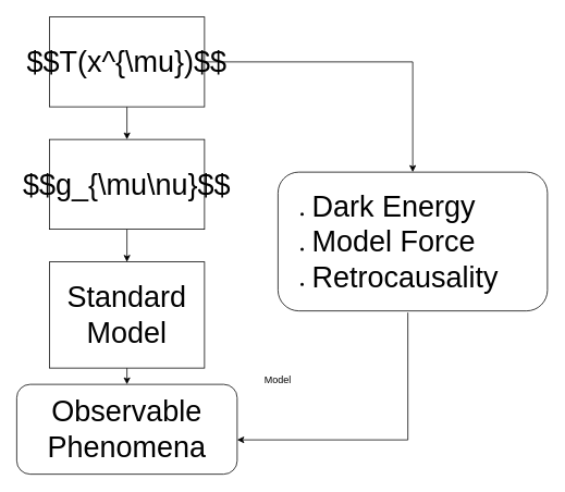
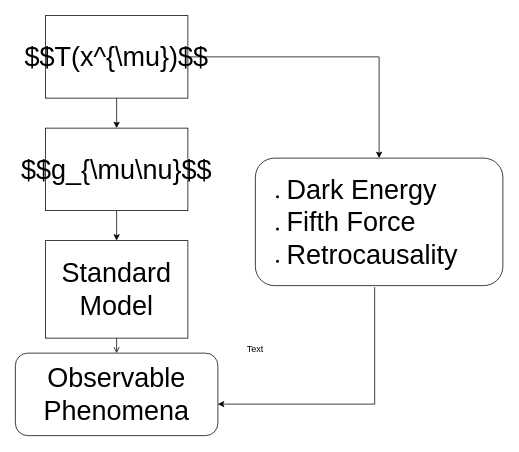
  <mxCell id="0" />
  <mxCell id="1" parent="0" />
- <mxCell id="2" value="&lt;ul&gt;&lt;li&gt;&lt;font style=&quot;font-size: 36px;&quot;&gt;Dark Energy&lt;/font&gt;&lt;/li&gt;&lt;li&gt;&lt;font style=&quot;font-size: 36px;&quot;&gt;Model Force&lt;/font&gt;&lt;/li&gt;&lt;li&gt;&lt;font style=&quot;font-size: 36px;&quot;&gt;Retrocausality&lt;/font&gt;&lt;/li&gt;&lt;/ul&gt;" style="rounded=1;whiteSpace=wrap;html=1;align=left;" vertex="1" parent="1"><mxGeometry x="340" y="210" width="330" height="170" as="geometry" /></mxCell>
+ <mxCell id="2" value="&lt;ul&gt;&lt;li&gt;&lt;font style=&quot;font-size: 36px;&quot;&gt;Dark Energy&lt;/font&gt;&lt;/li&gt;&lt;li&gt;&lt;font style=&quot;font-size: 36px;&quot;&gt;Fifth Force&lt;/font&gt;&lt;/li&gt;&lt;li&gt;&lt;font style=&quot;font-size: 36px;&quot;&gt;Retrocausality&lt;/font&gt;&lt;/li&gt;&lt;/ul&gt;" style="rounded=1;whiteSpace=wrap;html=1;align=left;" vertex="1" parent="1"><mxGeometry x="340" y="210" width="330" height="170" as="geometry" /></mxCell>
  <mxCell id="3" style="edgeStyle=orthogonalEdgeStyle;rounded=0;orthogonalLoop=1;jettySize=auto;html=1;exitX=0.5;exitY=1;exitDx=0;exitDy=0;entryX=0.5;entryY=0;entryDx=0;entryDy=0;" edge="1" parent="1" source="5" target="7"><mxGeometry relative="1" as="geometry" /></mxCell>
  <mxCell id="4" style="edgeStyle=orthogonalEdgeStyle;rounded=0;orthogonalLoop=1;jettySize=auto;html=1;" edge="1" parent="1" source="5" target="2"><mxGeometry relative="1" as="geometry" /></mxCell>
  <mxCell id="5" value="&lt;font style=&quot;font-size: 36px;&quot;&gt;$$T(x^{\mu})$$&lt;/font&gt;" style="rounded=0;whiteSpace=wrap;html=1;" vertex="1" parent="1"><mxGeometry x="60" y="20" width="190" height="110" as="geometry" /></mxCell>
  <mxCell id="6" style="edgeStyle=orthogonalEdgeStyle;rounded=0;orthogonalLoop=1;jettySize=auto;html=1;exitX=0.5;exitY=1;exitDx=0;exitDy=0;entryX=0.5;entryY=0;entryDx=0;entryDy=0;" edge="1" parent="1" source="7" target="9"><mxGeometry relative="1" as="geometry" /></mxCell>
  <mxCell id="7" value="&lt;font style=&quot;font-size: 36px;&quot;&gt;$$g_{\mu\nu}$$&lt;/font&gt;" style="rounded=0;whiteSpace=wrap;html=1;" vertex="1" parent="1"><mxGeometry x="60" y="170" width="190" height="110" as="geometry" /></mxCell>
- <mxCell id="8" style="edgeStyle=orthogonalEdgeStyle;rounded=0;orthogonalLoop=1;jettySize=auto;html=1;exitX=0.5;exitY=1;exitDx=0;exitDy=0;entryX=0.5;entryY=0;entryDx=0;entryDy=0;" edge="1" parent="1" source="9" target="10"><mxGeometry relative="1" as="geometry" /></mxCell>
+ <mxCell id="8" style="edgeStyle=orthogonalEdgeStyle;rounded=0;orthogonalLoop=1;jettySize=auto;html=1;exitX=0.5;exitY=1;exitDx=0;exitDy=0;entryX=0.5;entryY=0;entryDx=0;entryDy=0;endArrow=open;" edge="1" parent="1" source="9" target="10"><mxGeometry relative="1" as="geometry" /></mxCell>
  <mxCell id="9" value="&lt;font style=&quot;font-size: 36px;&quot;&gt;Standard&lt;br&gt;Model&lt;/font&gt;" style="rounded=0;whiteSpace=wrap;html=1;" vertex="1" parent="1"><mxGeometry x="60" y="320" width="190" height="130" as="geometry" /></mxCell>
  <mxCell id="10" value="&lt;span style=&quot;font-size: 36px;&quot;&gt;Observable&lt;br&gt;Phenomena&lt;/span&gt;" style="whiteSpace=wrap;html=1;rounded=1;" vertex="1" parent="1"><mxGeometry x="20" y="470" width="270" height="110" as="geometry" /></mxCell>
  <mxCell id="11" style="edgeStyle=orthogonalEdgeStyle;rounded=0;orthogonalLoop=1;jettySize=auto;html=1;entryX=1;entryY=0.618;entryDx=0;entryDy=0;entryPerimeter=0;exitX=0.482;exitY=1.012;exitDx=0;exitDy=0;exitPerimeter=0;" edge="1" parent="1" source="2" target="10"><mxGeometry relative="1" as="geometry"><Array as="points"><mxPoint x="499" y="538" /></Array></mxGeometry></mxCell>
- <mxCell id="12" value="Model" style="text;html=1;align=center;verticalAlign=middle;whiteSpace=wrap;rounded=0;" vertex="1" parent="1"><mxGeometry x="310" y="450" width="60" height="30" as="geometry" /></mxCell>
+ <mxCell id="12" value="Text" style="text;html=1;align=center;verticalAlign=middle;whiteSpace=wrap;rounded=0;" vertex="1" parent="1"><mxGeometry x="310" y="450" width="60" height="30" as="geometry" /></mxCell>
